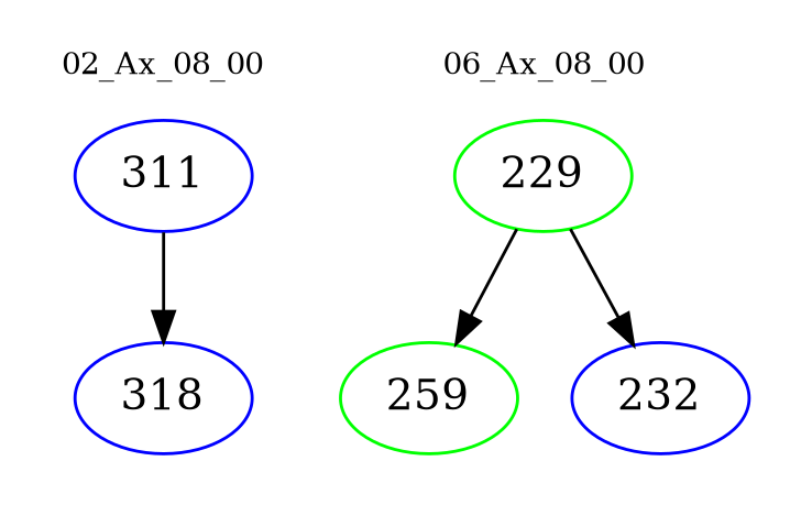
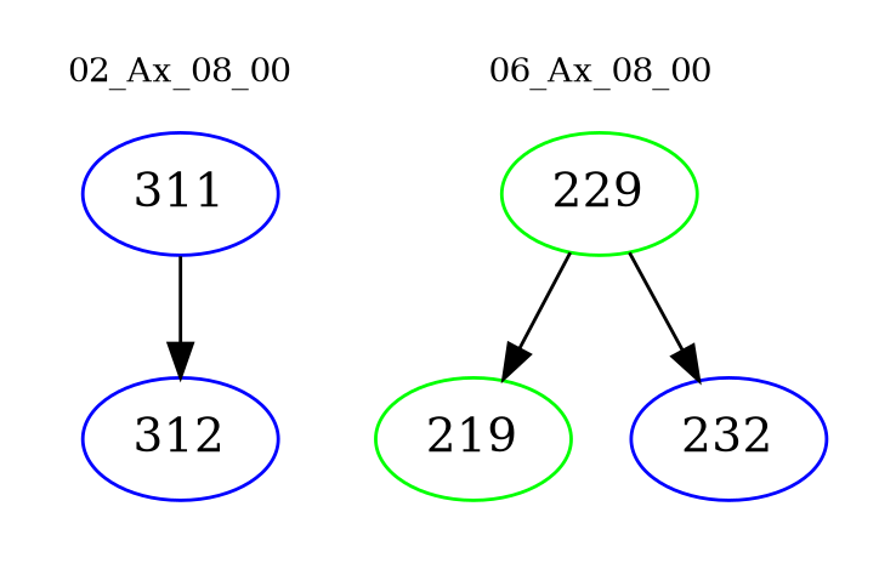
  digraph {
    node [color=blue]
    edge [color=black]
    n1 [label=311]
-   n2 [label=318]
+   n2 [label=312]
    n3 [color=green label=229]
-   n4 [color=green label=259]
+   n4 [color=green label=219]
    n5 [label=232]
    subgraph cluster_1 {
      color=white
      fontsize=10
      label="02_Ax_08_00"
      n1
      n2
    }
    subgraph cluster_2 {
      color=white
      fontsize=10
      label="06_Ax_08_00"
      n3
      n4
      n5
    }
    n1 -> n2
    n3 -> n4
    n3 -> n5
  }
